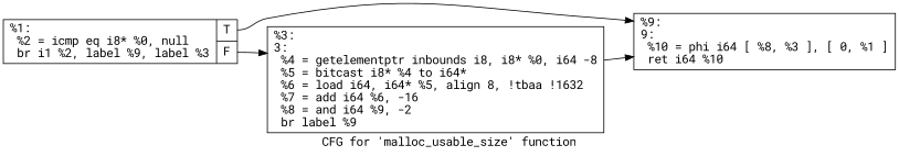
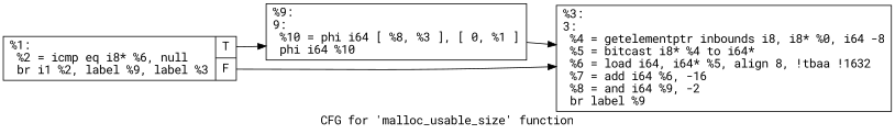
  digraph {
    fontname="Roboto Mono"
    label="CFG for 'malloc_usable_size' function"
    rankdir=LR
    node [fontname="Roboto Mono" shape=record]
    edge [fontname="Roboto Mono"]
-   n1 [label="{%1:\l  %2 = icmp eq i8* %0, null\l  br i1 %2, label %9, label %3\l|{<s0>T|<s1>F}}"]
-   n2 [label="{%9:\l9:                                                \l  %10 = phi i64 [ %8, %3 ], [ 0, %1 ]\l  ret i64 %10\l}"]
+   n1 [label="{%1:\l  %2 = icmp eq i8* %6, null\l  br i1 %2, label %9, label %3\l|{<s0>T|<s1>F}}"]
+   n2 [label="{%9:\l9:                                                \l  %10 = phi i64 [ %8, %3 ], [ 0, %1 ]\l  phi i64 %10\l}"]
    n3 [label="{%3:\l3:                                                \l  %4 = getelementptr inbounds i8, i8* %0, i64 -8\l  %5 = bitcast i8* %4 to i64*\l  %6 = load i64, i64* %5, align 8, !tbaa !1632\l  %7 = add i64 %6, -16\l  %8 = and i64 %9, -2\l  br label %9\l}"]
    n1 -> n2 [tailport=s0]
    n1 -> n3 [tailport=s1]
-   n3 -> n2
+   n2 -> n3
  }
